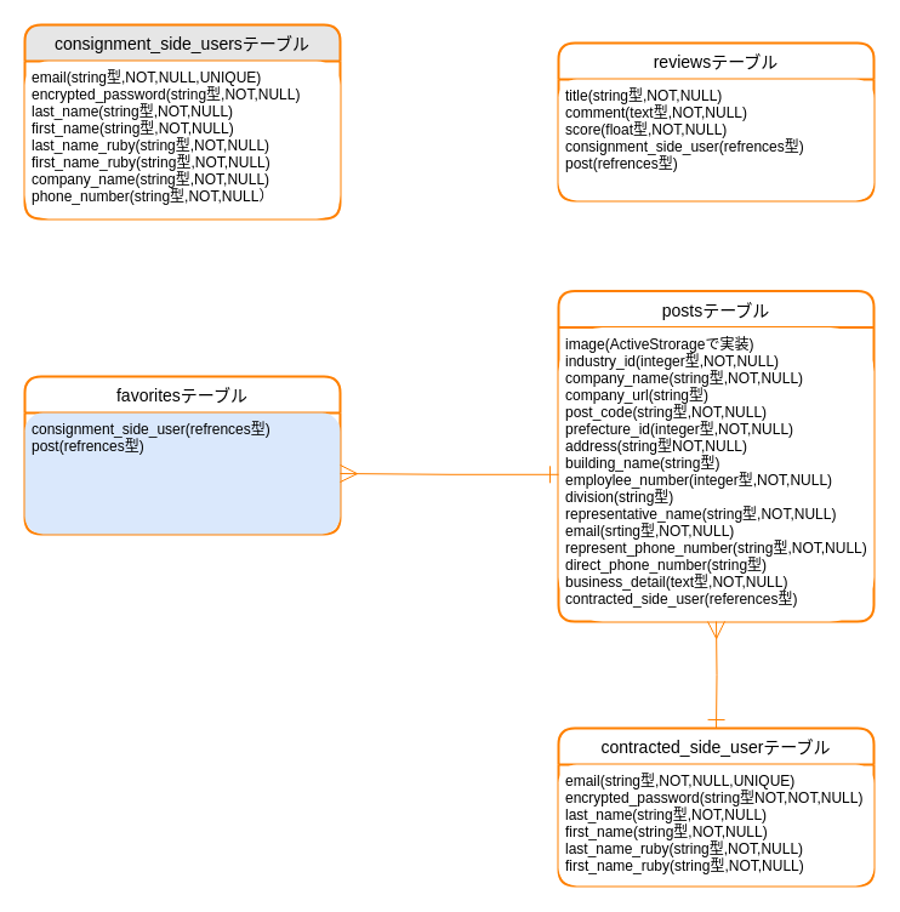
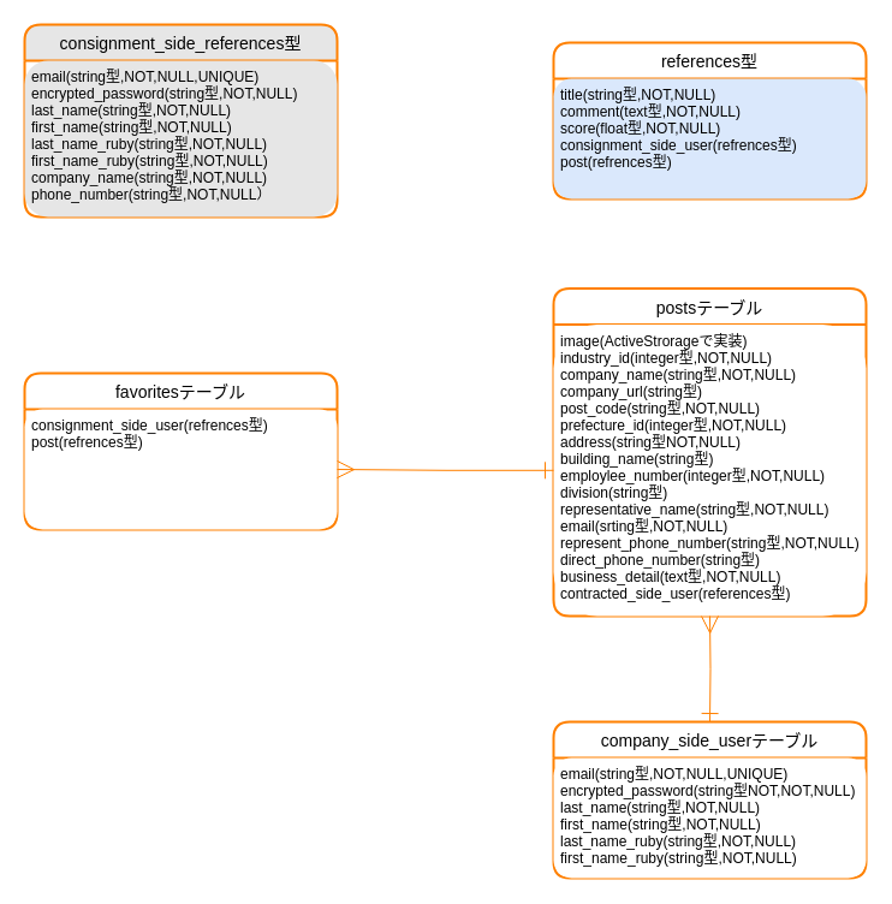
  <mxCell id="0" />
  <mxCell id="1" parent="0" />
- <mxCell id="2" value="consignment_side_usersテーブル" style="swimlane;childLayout=stackLayout;horizontal=1;startSize=30;horizontalStack=0;rounded=1;fontSize=14;fontStyle=0;strokeWidth=2;resizeParent=0;resizeLast=1;shadow=0;dashed=0;align=center;labelBackgroundColor=none;labelBorderColor=none;swimlaneFillColor=none;strokeColor=#FF8000;perimeterSpacing=0;swimlaneLine=1;sketch=0;glass=0;fontColor=#000000;fillColor=#E6E6E6;" parent="1" vertex="1"><mxGeometry x="20" y="20" width="260" height="160" as="geometry"><mxRectangle x="40" y="20" width="240" height="30" as="alternateBounds" /></mxGeometry></mxCell>
- <mxCell id="3" value="email(string型,NOT,NULL,UNIQUE)&#10;encrypted_password(string型,NOT,NULL)&#10;last_name(string型,NOT,NULL)&#10;first_name(string型,NOT,NULL)&#10;last_name_ruby(string型,NOT,NULL)&#10;first_name_ruby(string型,NOT,NULL)&#10;company_name(string型,NOT,NULL)&#10;phone_number(string型,NOT,NULL）" style="align=left;strokeColor=none;spacingLeft=4;fontSize=12;verticalAlign=top;resizable=0;rotatable=0;part=1;fontColor=#000000;rounded=1;fillColor=#ffffff;" parent="2" vertex="1"><mxGeometry y="30" width="260" height="130" as="geometry" /></mxCell>
- <mxCell id="4" value="contracted_side_userテーブル" style="swimlane;childLayout=stackLayout;horizontal=1;startSize=30;horizontalStack=0;rounded=1;fontSize=14;fontStyle=0;strokeWidth=2;resizeParent=0;resizeLast=1;shadow=0;dashed=0;align=center;labelBackgroundColor=none;fontColor=#000000;labelBorderColor=none;swimlaneFillColor=none;strokeColor=#FF8000;" parent="1" vertex="1"><mxGeometry x="460" y="600" width="260" height="130" as="geometry" /></mxCell>
+ <mxCell id="2" value="consignment_side_references型" style="swimlane;childLayout=stackLayout;horizontal=1;startSize=30;horizontalStack=0;rounded=1;fontSize=14;fontStyle=0;strokeWidth=2;resizeParent=0;resizeLast=1;shadow=0;dashed=0;align=center;labelBackgroundColor=none;labelBorderColor=none;swimlaneFillColor=none;strokeColor=#FF8000;perimeterSpacing=0;swimlaneLine=1;sketch=0;glass=0;fontColor=#000000;fillColor=#E6E6E6;" parent="1" vertex="1"><mxGeometry x="20" y="20" width="260" height="160" as="geometry"><mxRectangle x="40" y="20" width="240" height="30" as="alternateBounds" /></mxGeometry></mxCell>
+ <mxCell id="3" value="email(string型,NOT,NULL,UNIQUE)&#10;encrypted_password(string型,NOT,NULL)&#10;last_name(string型,NOT,NULL)&#10;first_name(string型,NOT,NULL)&#10;last_name_ruby(string型,NOT,NULL)&#10;first_name_ruby(string型,NOT,NULL)&#10;company_name(string型,NOT,NULL)&#10;phone_number(string型,NOT,NULL）" style="align=left;strokeColor=none;spacingLeft=4;fontSize=12;verticalAlign=top;resizable=0;rotatable=0;part=1;fontColor=#000000;rounded=1;fillColor=#E6E6E6;" parent="2" vertex="1"><mxGeometry y="30" width="260" height="130" as="geometry" /></mxCell>
+ <mxCell id="4" value="company_side_userテーブル" style="swimlane;childLayout=stackLayout;horizontal=1;startSize=30;horizontalStack=0;rounded=1;fontSize=14;fontStyle=0;strokeWidth=2;resizeParent=0;resizeLast=1;shadow=0;dashed=0;align=center;labelBackgroundColor=none;fontColor=#000000;labelBorderColor=none;swimlaneFillColor=none;strokeColor=#FF8000;" parent="1" vertex="1"><mxGeometry x="460" y="600" width="260" height="130" as="geometry" /></mxCell>
  <mxCell id="5" value="email(string型,NOT,NULL,UNIQUE)&#10;encrypted_password(string型NOT,NOT,NULL)&#10;last_name(string型,NOT,NULL)&#10;first_name(string型,NOT,NULL)&#10;last_name_ruby(string型,NOT,NULL)&#10;first_name_ruby(string型,NOT,NULL)" style="align=left;strokeColor=none;spacingLeft=4;fontSize=12;verticalAlign=top;resizable=0;rotatable=0;part=1;fontColor=#000000;rounded=1;" parent="4" vertex="1"><mxGeometry y="30" width="260" height="100" as="geometry" /></mxCell>
  <mxCell id="6" value="postsテーブル" style="swimlane;childLayout=stackLayout;horizontal=1;startSize=30;horizontalStack=0;rounded=1;fontSize=14;fontStyle=0;strokeWidth=2;resizeParent=0;resizeLast=1;shadow=0;dashed=0;align=center;labelBackgroundColor=none;fontColor=#000000;labelBorderColor=none;swimlaneFillColor=none;strokeColor=#FF8000;" parent="1" vertex="1"><mxGeometry x="460" y="239.5" width="260" height="272.5" as="geometry" /></mxCell>
  <mxCell id="7" value="image(ActiveStrorageで実装)&#10;industry_id(integer型,NOT,NULL)&#10;company_name(string型,NOT,NULL)&#10;company_url(string型)&#10;post_code(string型,NOT,NULL)&#10;prefecture_id(integer型,NOT,NULL)&#10;address(string型NOT,NULL)&#10;building_name(string型)&#10;employlee_number(integer型,NOT,NULL)&#10;division(string型)&#10;representative_name(string型,NOT,NULL)&#10;email(srting型,NOT,NULL)&#10;represent_phone_number(string型,NOT,NULL)&#10;direct_phone_number(string型)&#10;business_detail(text型,NOT,NULL)&#10;contracted_side_user(references型)" style="align=left;strokeColor=none;spacingLeft=4;fontSize=12;verticalAlign=top;resizable=0;rotatable=0;part=1;fontColor=#000000;rounded=1;" parent="6" vertex="1"><mxGeometry y="30" width="260" height="242.5" as="geometry" /></mxCell>
  <mxCell id="8" value="favoritesテーブル" style="swimlane;childLayout=stackLayout;horizontal=1;startSize=30;horizontalStack=0;rounded=1;fontSize=14;fontStyle=0;strokeWidth=2;resizeParent=0;resizeLast=1;shadow=0;dashed=0;align=center;labelBackgroundColor=none;fontColor=#000000;labelBorderColor=none;swimlaneFillColor=none;strokeColor=#FF8000;" parent="1" vertex="1"><mxGeometry x="20" y="310" width="260" height="130" as="geometry" /></mxCell>
- <mxCell id="9" value="consignment_side_user(refrences型)&#10;post(refrences型)" style="align=left;strokeColor=none;spacingLeft=4;fontSize=12;verticalAlign=top;resizable=0;rotatable=0;part=1;fontColor=#000000;rounded=1;glass=0;shadow=0;sketch=0;fillColor=#dae8fc;" parent="8" vertex="1"><mxGeometry y="30" width="260" height="100" as="geometry" /></mxCell>
+ <mxCell id="9" value="consignment_side_user(refrences型)&#10;post(refrences型)" style="align=left;strokeColor=none;spacingLeft=4;fontSize=12;verticalAlign=top;resizable=0;rotatable=0;part=1;fontColor=#000000;rounded=1;glass=0;shadow=0;sketch=0;" parent="8" vertex="1"><mxGeometry y="30" width="260" height="100" as="geometry" /></mxCell>
  <mxCell id="10" style="edgeStyle=orthogonalEdgeStyle;rounded=0;orthogonalLoop=1;jettySize=auto;html=1;startArrow=ERone;startFill=0;startSize=12;endArrow=ERmany;endFill=0;endSize=12;strokeWidth=1;fontColor=#000000;strokeColor=#FF8000;" parent="1" source="7" edge="1"><mxGeometry relative="1" as="geometry"><mxPoint x="280" y="390" as="targetPoint" /></mxGeometry></mxCell>
  <mxCell id="11" style="edgeStyle=orthogonalEdgeStyle;rounded=0;orthogonalLoop=1;jettySize=auto;html=1;endSize=12;startSize=12;endArrow=ERmany;endFill=0;startArrow=ERone;startFill=0;strokeColor=#FF8000;" parent="1" target="7" edge="1"><mxGeometry relative="1" as="geometry"><mxPoint x="590" y="600" as="sourcePoint" /></mxGeometry></mxCell>
- <mxCell id="12" value="reviewsテーブル" style="swimlane;childLayout=stackLayout;horizontal=1;startSize=30;horizontalStack=0;rounded=1;fontSize=14;fontStyle=0;strokeWidth=2;resizeParent=0;resizeLast=1;shadow=0;dashed=0;align=center;labelBackgroundColor=none;fontColor=#000000;labelBorderColor=none;swimlaneFillColor=none;strokeColor=#FF8000;" parent="1" vertex="1"><mxGeometry x="460" y="35" width="260" height="130" as="geometry" /></mxCell>
- <mxCell id="13" value="title(string型,NOT,NULL)&#10;comment(text型,NOT,NULL)&#10;score(float型,NOT,NULL)&#10;consignment_side_user(refrences型)&#10;post(refrences型)" style="align=left;strokeColor=none;spacingLeft=4;fontSize=12;verticalAlign=top;resizable=0;rotatable=0;part=1;fontColor=#000000;rounded=1;" parent="12" vertex="1"><mxGeometry y="30" width="260" height="100" as="geometry" /></mxCell>
+ <mxCell id="12" value="references型" style="swimlane;childLayout=stackLayout;horizontal=1;startSize=30;horizontalStack=0;rounded=1;fontSize=14;fontStyle=0;strokeWidth=2;resizeParent=0;resizeLast=1;shadow=0;dashed=0;align=center;labelBackgroundColor=none;fontColor=#000000;labelBorderColor=none;swimlaneFillColor=none;strokeColor=#FF8000;" parent="1" vertex="1"><mxGeometry x="460" y="35" width="260" height="130" as="geometry" /></mxCell>
+ <mxCell id="13" value="title(string型,NOT,NULL)&#10;comment(text型,NOT,NULL)&#10;score(float型,NOT,NULL)&#10;consignment_side_user(refrences型)&#10;post(refrences型)" style="align=left;strokeColor=none;spacingLeft=4;fontSize=12;verticalAlign=top;resizable=0;rotatable=0;part=1;fontColor=#000000;rounded=1;fillColor=#dae8fc;" parent="12" vertex="1"><mxGeometry y="30" width="260" height="100" as="geometry" /></mxCell>
  <mxCell id="14" value="" style="align=left;strokeColor=none;spacingLeft=4;fontSize=12;verticalAlign=top;resizable=0;rotatable=0;part=1;fillColor=#FFFFFF;fontColor=#000000;" parent="12" vertex="1"><mxGeometry y="130" width="260" as="geometry" /></mxCell>
